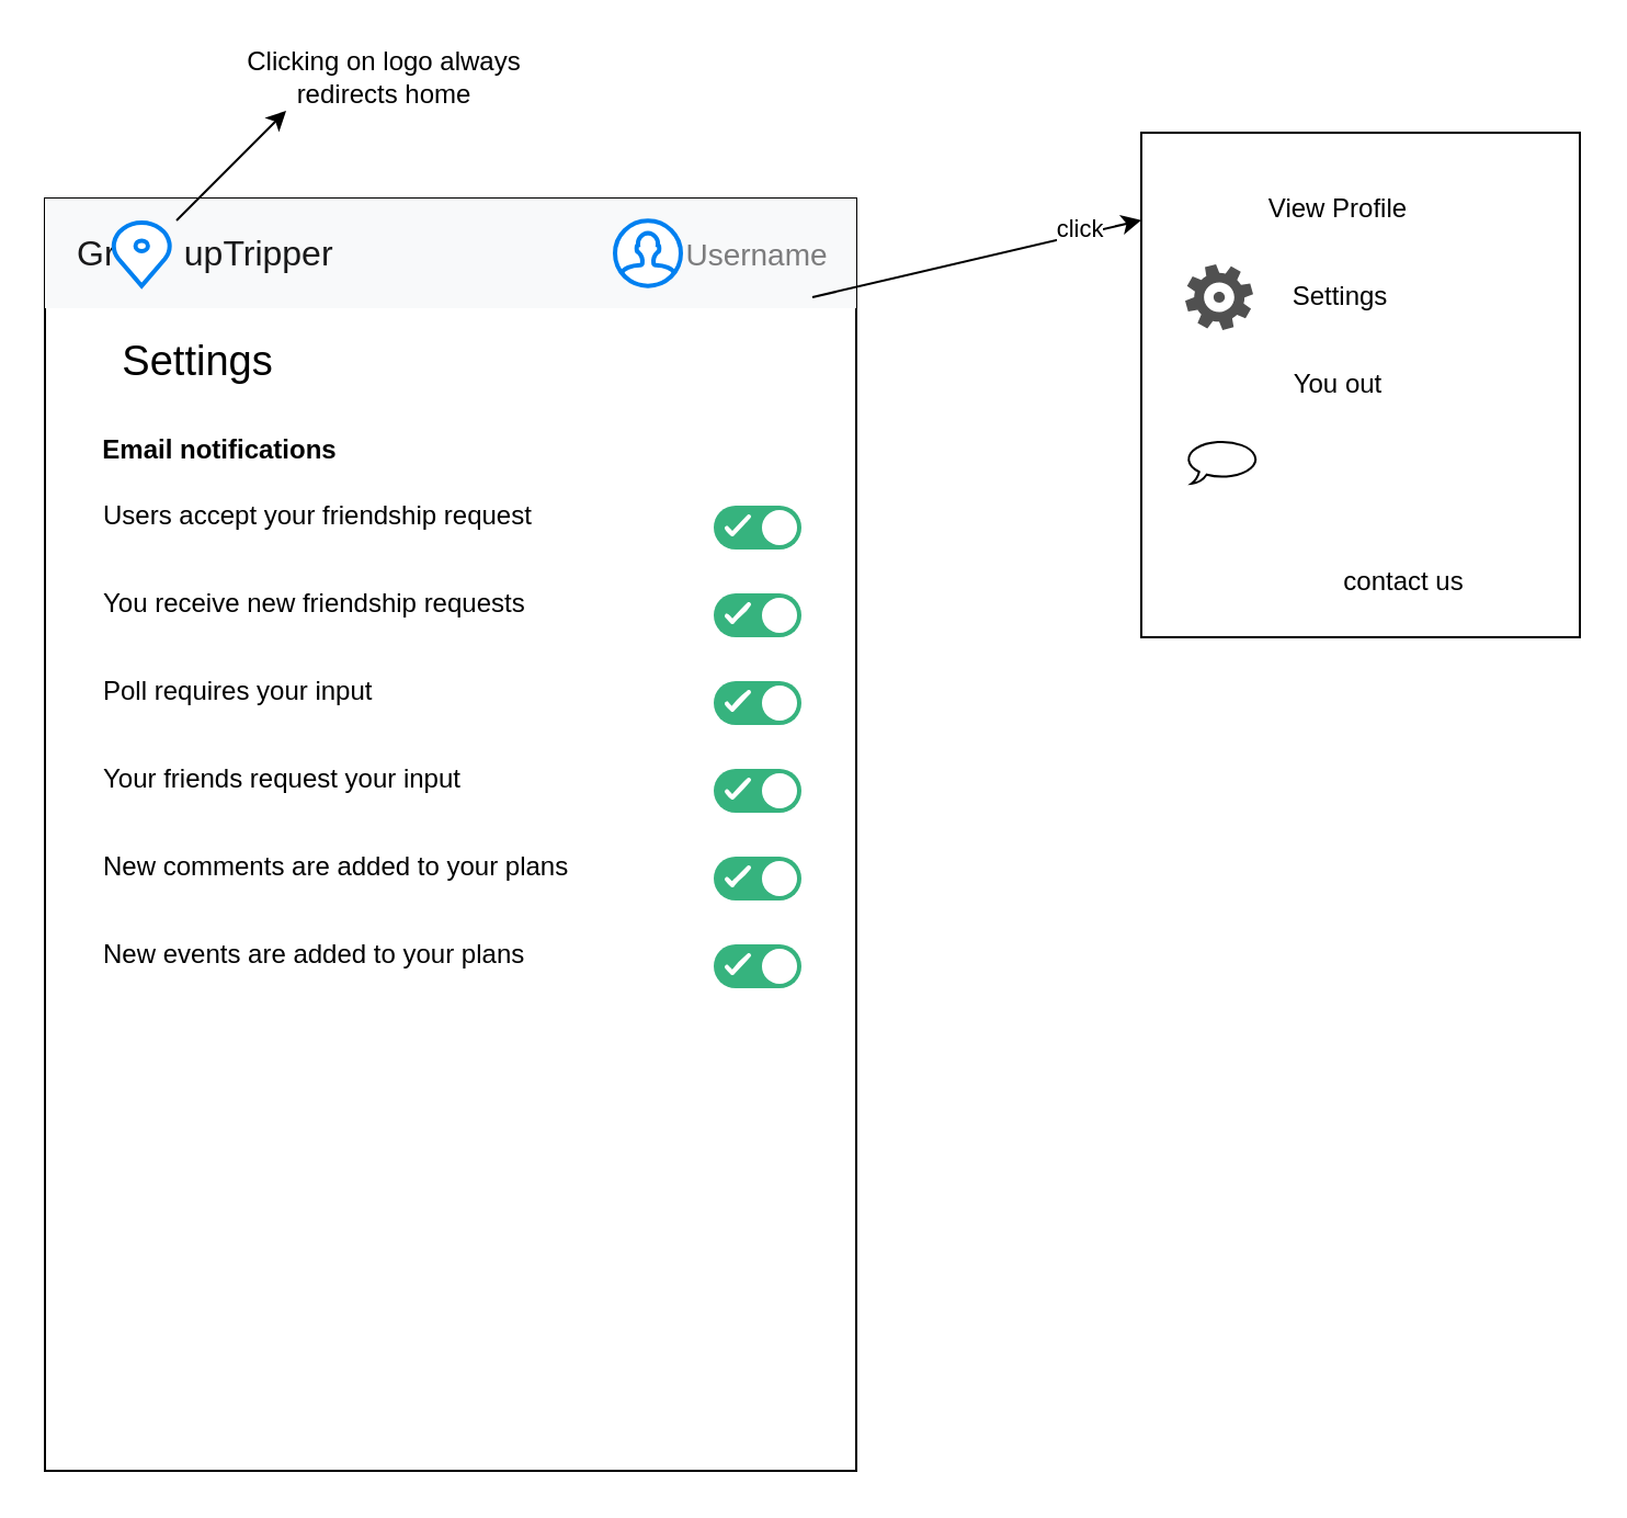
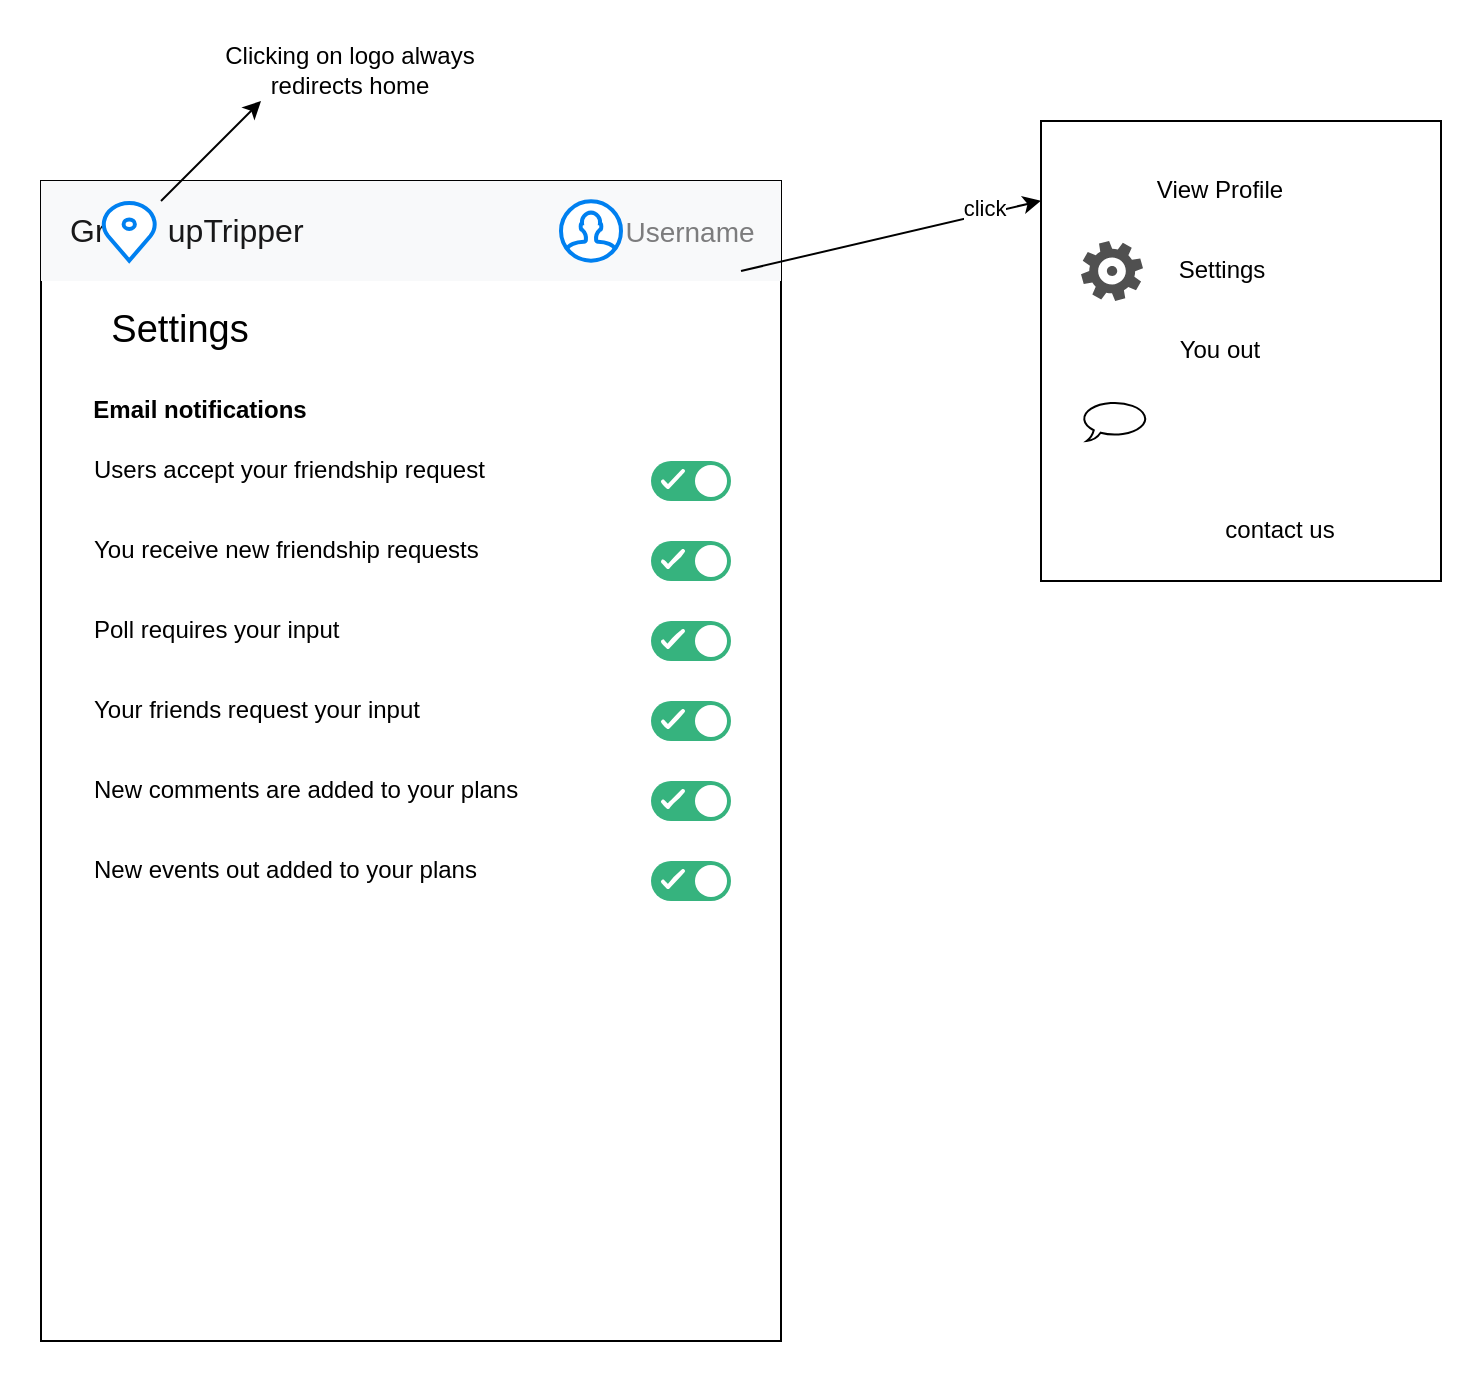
  <mxCell id="0" />
  <mxCell id="1" parent="0" />
  <mxCell id="2" value="" style="rounded=0;whiteSpace=wrap;html=1;" parent="1" vertex="1"><mxGeometry x="20" y="90" width="370" height="580" as="geometry" /></mxCell>
  <mxCell id="3" value="Gr&amp;nbsp; &amp;nbsp;o&amp;nbsp; upTripper" style="html=1;shadow=0;dashed=0;fillColor=#F8F9FA;strokeColor=none;fontSize=16;fontColor=#181819;align=left;spacing=15;" parent="1" vertex="1"><mxGeometry x="20" y="90" width="370" height="50" as="geometry" /></mxCell>
  <mxCell id="4" value="Username" style="fillColor=none;strokeColor=none;fontSize=14;fontColor=#7C7C7D;align=center;" parent="3" vertex="1"><mxGeometry width="50" height="40" relative="1" as="geometry"><mxPoint x="300" y="5" as="offset" /></mxGeometry></mxCell>
  <mxCell id="5" value="" style="html=1;verticalLabelPosition=bottom;align=center;labelBackgroundColor=#ffffff;verticalAlign=top;strokeWidth=2;strokeColor=#0080F0;shadow=0;dashed=0;shape=mxgraph.ios7.icons.location;" parent="3" vertex="1"><mxGeometry x="30" y="10.158" width="28.24" height="29.683" as="geometry" /></mxCell>
  <mxCell id="6" value="" style="html=1;verticalLabelPosition=bottom;align=center;labelBackgroundColor=#ffffff;verticalAlign=top;strokeWidth=2;strokeColor=#0080F0;shadow=0;dashed=0;shape=mxgraph.ios7.icons.user;" parent="3" vertex="1"><mxGeometry x="260" y="10.153" width="30" height="29.683" as="geometry" /></mxCell>
  <mxCell id="7" value="" style="endArrow=classic;html=1;rounded=0;entryX=0;entryY=0.043;entryDx=0;entryDy=0;entryPerimeter=0;exitX=1;exitY=1;exitDx=0;exitDy=0;" parent="1" source="4" edge="1"><mxGeometry width="50" height="50" relative="1" as="geometry"><mxPoint x="350" y="100" as="sourcePoint" /><mxPoint x="520" y="99.89" as="targetPoint" /></mxGeometry></mxCell>
  <mxCell id="8" value="click" style="edgeLabel;html=1;align=center;verticalAlign=middle;resizable=0;points=[];" parent="7" vertex="1" connectable="0"><mxGeometry x="0.621" y="3" relative="1" as="geometry"><mxPoint as="offset" /></mxGeometry></mxCell>
  <mxCell id="9" value="" style="endArrow=classic;html=1;rounded=0;" parent="1" edge="1"><mxGeometry width="50" height="50" relative="1" as="geometry"><mxPoint x="80" y="100" as="sourcePoint" /><mxPoint x="130" y="50" as="targetPoint" /></mxGeometry></mxCell>
  <mxCell id="10" value="Clicking on logo always redirects home" style="text;html=1;strokeColor=none;fillColor=none;align=center;verticalAlign=middle;whiteSpace=wrap;rounded=0;" parent="1" vertex="1"><mxGeometry x="100" y="20" width="150" height="30" as="geometry" /></mxCell>
  <mxCell id="11" value="&lt;font style=&quot;font-size: 19px;&quot;&gt;Settings&lt;/font&gt;" style="text;html=1;strokeColor=none;fillColor=none;align=center;verticalAlign=middle;whiteSpace=wrap;rounded=0;" parent="1" vertex="1"><mxGeometry x="20" y="150" width="140" height="30" as="geometry" /></mxCell>
  <mxCell id="12" value="" style="group" parent="1" vertex="1" connectable="0"><mxGeometry x="45" y="220" width="320" height="30" as="geometry" /></mxCell>
  <mxCell id="13" value="" style="fillColor=#36B37E;strokeColor=none;rounded=1;arcSize=50;sketch=0;hachureGap=4;pointerEvents=0;fontFamily=Architects Daughter;fontSource=https%3A%2F%2Ffonts.googleapis.com%2Fcss%3Ffamily%3DArchitects%2BDaughter;fontSize=20;" parent="12" vertex="1"><mxGeometry x="280" y="10" width="40" height="20" as="geometry" /></mxCell>
  <mxCell id="14" value="" style="shape=ellipse;strokeColor=none;fillColor=#ffffff;sketch=0;hachureGap=4;pointerEvents=0;fontFamily=Architects Daughter;fontSource=https%3A%2F%2Ffonts.googleapis.com%2Fcss%3Ffamily%3DArchitects%2BDaughter;fontSize=20;" parent="13" vertex="1"><mxGeometry x="1" y="0.5" width="16" height="16" relative="1" as="geometry"><mxPoint x="-18" y="-8" as="offset" /></mxGeometry></mxCell>
  <mxCell id="15" value="" style="html=1;shadow=0;dashed=0;shape=mxgraph.atlassian.check;strokeColor=#ffffff;strokeWidth=2;sketch=1;hachureGap=4;pointerEvents=0;fontFamily=Architects Daughter;fontSource=https%3A%2F%2Ffonts.googleapis.com%2Fcss%3Ffamily%3DArchitects%2BDaughter;fontSize=20;" parent="13" vertex="1"><mxGeometry y="0.5" width="10" height="8" relative="1" as="geometry"><mxPoint x="6" y="-5" as="offset" /></mxGeometry></mxCell>
  <mxCell id="16" value="Users accept your friendship request" style="text;html=1;strokeColor=none;fillColor=none;align=left;verticalAlign=middle;whiteSpace=wrap;rounded=0;" parent="12" vertex="1"><mxGeometry width="260" height="30" as="geometry" /></mxCell>
  <mxCell id="17" value="" style="group" parent="1" vertex="1" connectable="0"><mxGeometry x="45" y="260" width="320" height="30" as="geometry" /></mxCell>
  <mxCell id="18" value="" style="fillColor=#36B37E;strokeColor=none;rounded=1;arcSize=50;sketch=0;hachureGap=4;pointerEvents=0;fontFamily=Architects Daughter;fontSource=https%3A%2F%2Ffonts.googleapis.com%2Fcss%3Ffamily%3DArchitects%2BDaughter;fontSize=20;" parent="17" vertex="1"><mxGeometry x="280" y="10" width="40" height="20" as="geometry" /></mxCell>
  <mxCell id="19" value="" style="shape=ellipse;strokeColor=none;fillColor=#ffffff;sketch=0;hachureGap=4;pointerEvents=0;fontFamily=Architects Daughter;fontSource=https%3A%2F%2Ffonts.googleapis.com%2Fcss%3Ffamily%3DArchitects%2BDaughter;fontSize=20;" parent="18" vertex="1"><mxGeometry x="1" y="0.5" width="16" height="16" relative="1" as="geometry"><mxPoint x="-18" y="-8" as="offset" /></mxGeometry></mxCell>
  <mxCell id="20" value="" style="html=1;shadow=0;dashed=0;shape=mxgraph.atlassian.check;strokeColor=#ffffff;strokeWidth=2;sketch=1;hachureGap=4;pointerEvents=0;fontFamily=Architects Daughter;fontSource=https%3A%2F%2Ffonts.googleapis.com%2Fcss%3Ffamily%3DArchitects%2BDaughter;fontSize=20;" parent="18" vertex="1"><mxGeometry y="0.5" width="10" height="8" relative="1" as="geometry"><mxPoint x="6" y="-5" as="offset" /></mxGeometry></mxCell>
  <mxCell id="21" value="You receive new friendship requests" style="text;html=1;strokeColor=none;fillColor=none;align=left;verticalAlign=middle;whiteSpace=wrap;rounded=0;" parent="17" vertex="1"><mxGeometry width="260" height="30" as="geometry" /></mxCell>
  <mxCell id="22" value="Email notifications" style="text;html=1;strokeColor=none;fillColor=none;align=center;verticalAlign=middle;whiteSpace=wrap;rounded=0;fontStyle=1" parent="1" vertex="1"><mxGeometry x="40" y="190" width="120" height="30" as="geometry" /></mxCell>
  <mxCell id="23" value="" style="group" parent="1" vertex="1" connectable="0"><mxGeometry x="45" y="300" width="320" height="30" as="geometry" /></mxCell>
  <mxCell id="24" value="" style="fillColor=#36B37E;strokeColor=none;rounded=1;arcSize=50;sketch=0;hachureGap=4;pointerEvents=0;fontFamily=Architects Daughter;fontSource=https%3A%2F%2Ffonts.googleapis.com%2Fcss%3Ffamily%3DArchitects%2BDaughter;fontSize=20;" parent="23" vertex="1"><mxGeometry x="280" y="10" width="40" height="20" as="geometry" /></mxCell>
  <mxCell id="25" value="" style="shape=ellipse;strokeColor=none;fillColor=#ffffff;sketch=0;hachureGap=4;pointerEvents=0;fontFamily=Architects Daughter;fontSource=https%3A%2F%2Ffonts.googleapis.com%2Fcss%3Ffamily%3DArchitects%2BDaughter;fontSize=20;" parent="24" vertex="1"><mxGeometry x="1" y="0.5" width="16" height="16" relative="1" as="geometry"><mxPoint x="-18" y="-8" as="offset" /></mxGeometry></mxCell>
  <mxCell id="26" value="" style="html=1;shadow=0;dashed=0;shape=mxgraph.atlassian.check;strokeColor=#ffffff;strokeWidth=2;sketch=1;hachureGap=4;pointerEvents=0;fontFamily=Architects Daughter;fontSource=https%3A%2F%2Ffonts.googleapis.com%2Fcss%3Ffamily%3DArchitects%2BDaughter;fontSize=20;" parent="24" vertex="1"><mxGeometry y="0.5" width="10" height="8" relative="1" as="geometry"><mxPoint x="6" y="-5" as="offset" /></mxGeometry></mxCell>
  <mxCell id="27" value="Poll requires your input" style="text;html=1;strokeColor=none;fillColor=none;align=left;verticalAlign=middle;whiteSpace=wrap;rounded=0;" parent="23" vertex="1"><mxGeometry width="260" height="30" as="geometry" /></mxCell>
  <mxCell id="28" value="" style="group" parent="1" vertex="1" connectable="0"><mxGeometry x="45" y="340" width="320" height="30" as="geometry" /></mxCell>
  <mxCell id="29" value="" style="fillColor=#36B37E;strokeColor=none;rounded=1;arcSize=50;sketch=0;hachureGap=4;pointerEvents=0;fontFamily=Architects Daughter;fontSource=https%3A%2F%2Ffonts.googleapis.com%2Fcss%3Ffamily%3DArchitects%2BDaughter;fontSize=20;" parent="28" vertex="1"><mxGeometry x="280" y="10" width="40" height="20" as="geometry" /></mxCell>
  <mxCell id="30" value="" style="shape=ellipse;strokeColor=none;fillColor=#ffffff;sketch=0;hachureGap=4;pointerEvents=0;fontFamily=Architects Daughter;fontSource=https%3A%2F%2Ffonts.googleapis.com%2Fcss%3Ffamily%3DArchitects%2BDaughter;fontSize=20;" parent="29" vertex="1"><mxGeometry x="1" y="0.5" width="16" height="16" relative="1" as="geometry"><mxPoint x="-18" y="-8" as="offset" /></mxGeometry></mxCell>
  <mxCell id="31" value="" style="html=1;shadow=0;dashed=0;shape=mxgraph.atlassian.check;strokeColor=#ffffff;strokeWidth=2;sketch=1;hachureGap=4;pointerEvents=0;fontFamily=Architects Daughter;fontSource=https%3A%2F%2Ffonts.googleapis.com%2Fcss%3Ffamily%3DArchitects%2BDaughter;fontSize=20;" parent="29" vertex="1"><mxGeometry y="0.5" width="10" height="8" relative="1" as="geometry"><mxPoint x="6" y="-5" as="offset" /></mxGeometry></mxCell>
  <mxCell id="32" value="Your friends request your input" style="text;html=1;strokeColor=none;fillColor=none;align=left;verticalAlign=middle;whiteSpace=wrap;rounded=0;" parent="28" vertex="1"><mxGeometry width="260" height="30" as="geometry" /></mxCell>
  <mxCell id="33" value="" style="group" parent="1" vertex="1" connectable="0"><mxGeometry x="45" y="380" width="320" height="30" as="geometry" /></mxCell>
  <mxCell id="34" value="" style="fillColor=#36B37E;strokeColor=none;rounded=1;arcSize=50;sketch=0;hachureGap=4;pointerEvents=0;fontFamily=Architects Daughter;fontSource=https%3A%2F%2Ffonts.googleapis.com%2Fcss%3Ffamily%3DArchitects%2BDaughter;fontSize=20;" parent="33" vertex="1"><mxGeometry x="280" y="10" width="40" height="20" as="geometry" /></mxCell>
  <mxCell id="35" value="" style="shape=ellipse;strokeColor=none;fillColor=#ffffff;sketch=0;hachureGap=4;pointerEvents=0;fontFamily=Architects Daughter;fontSource=https%3A%2F%2Ffonts.googleapis.com%2Fcss%3Ffamily%3DArchitects%2BDaughter;fontSize=20;" parent="34" vertex="1"><mxGeometry x="1" y="0.5" width="16" height="16" relative="1" as="geometry"><mxPoint x="-18" y="-8" as="offset" /></mxGeometry></mxCell>
  <mxCell id="36" value="" style="html=1;shadow=0;dashed=0;shape=mxgraph.atlassian.check;strokeColor=#ffffff;strokeWidth=2;sketch=1;hachureGap=4;pointerEvents=0;fontFamily=Architects Daughter;fontSource=https%3A%2F%2Ffonts.googleapis.com%2Fcss%3Ffamily%3DArchitects%2BDaughter;fontSize=20;" parent="34" vertex="1"><mxGeometry y="0.5" width="10" height="8" relative="1" as="geometry"><mxPoint x="6" y="-5" as="offset" /></mxGeometry></mxCell>
  <mxCell id="37" value="New comments are added to your plans" style="text;html=1;strokeColor=none;fillColor=none;align=left;verticalAlign=middle;whiteSpace=wrap;rounded=0;" parent="33" vertex="1"><mxGeometry width="260" height="30" as="geometry" /></mxCell>
  <mxCell id="38" value="" style="group" parent="1" vertex="1" connectable="0"><mxGeometry x="45" y="420" width="320" height="30" as="geometry" /></mxCell>
  <mxCell id="39" value="" style="fillColor=#36B37E;strokeColor=none;rounded=1;arcSize=50;sketch=0;hachureGap=4;pointerEvents=0;fontFamily=Architects Daughter;fontSource=https%3A%2F%2Ffonts.googleapis.com%2Fcss%3Ffamily%3DArchitects%2BDaughter;fontSize=20;" parent="38" vertex="1"><mxGeometry x="280" y="10" width="40" height="20" as="geometry" /></mxCell>
  <mxCell id="40" value="" style="shape=ellipse;strokeColor=none;fillColor=#ffffff;sketch=0;hachureGap=4;pointerEvents=0;fontFamily=Architects Daughter;fontSource=https%3A%2F%2Ffonts.googleapis.com%2Fcss%3Ffamily%3DArchitects%2BDaughter;fontSize=20;" parent="39" vertex="1"><mxGeometry x="1" y="0.5" width="16" height="16" relative="1" as="geometry"><mxPoint x="-18" y="-8" as="offset" /></mxGeometry></mxCell>
  <mxCell id="41" value="" style="html=1;shadow=0;dashed=0;shape=mxgraph.atlassian.check;strokeColor=#ffffff;strokeWidth=2;sketch=1;hachureGap=4;pointerEvents=0;fontFamily=Architects Daughter;fontSource=https%3A%2F%2Ffonts.googleapis.com%2Fcss%3Ffamily%3DArchitects%2BDaughter;fontSize=20;" parent="39" vertex="1"><mxGeometry y="0.5" width="10" height="8" relative="1" as="geometry"><mxPoint x="6" y="-5" as="offset" /></mxGeometry></mxCell>
- <mxCell id="42" value="New events are added to your plans" style="text;html=1;strokeColor=none;fillColor=none;align=left;verticalAlign=middle;whiteSpace=wrap;rounded=0;" parent="38" vertex="1"><mxGeometry width="260" height="30" as="geometry" /></mxCell>
+ <mxCell id="42" value="New events out added to your plans" style="text;html=1;strokeColor=none;fillColor=none;align=left;verticalAlign=middle;whiteSpace=wrap;rounded=0;" parent="38" vertex="1"><mxGeometry width="260" height="30" as="geometry" /></mxCell>
  <mxCell id="43" value="" style="group" vertex="1" connectable="0" parent="1"><mxGeometry x="520" y="60" width="200" height="230" as="geometry" /></mxCell>
  <mxCell id="44" value="" style="rounded=0;whiteSpace=wrap;html=1;" vertex="1" parent="43"><mxGeometry width="200" height="230" as="geometry" /></mxCell>
  <mxCell id="45" value="" style="shape=image;html=1;verticalAlign=top;verticalLabelPosition=bottom;labelBackgroundColor=#ffffff;imageAspect=0;aspect=fixed;image=https://cdn2.iconfinder.com/data/icons/user-interface-169/32/about-128.png" vertex="1" parent="43"><mxGeometry x="19" y="20" width="30" height="30" as="geometry" /></mxCell>
  <mxCell id="46" value="View Profile" style="text;html=1;strokeColor=none;fillColor=none;align=center;verticalAlign=middle;whiteSpace=wrap;rounded=0;" vertex="1" parent="43"><mxGeometry x="50" y="20" width="80" height="30" as="geometry" /></mxCell>
  <mxCell id="47" value="" style="group" vertex="1" connectable="0" parent="43"><mxGeometry x="20" y="60" width="101" height="30" as="geometry" /></mxCell>
  <mxCell id="48" value="" style="sketch=0;pointerEvents=1;shadow=0;dashed=0;html=1;strokeColor=none;fillColor=#505050;labelPosition=center;verticalLabelPosition=bottom;verticalAlign=top;outlineConnect=0;align=center;shape=mxgraph.office.concepts.settings_office_365;" vertex="1" parent="47"><mxGeometry width="31" height="30" as="geometry" /></mxCell>
  <mxCell id="49" value="Settings" style="text;html=1;strokeColor=none;fillColor=none;align=center;verticalAlign=middle;whiteSpace=wrap;rounded=0;" vertex="1" parent="47"><mxGeometry x="41" width="60" height="30" as="geometry" /></mxCell>
  <mxCell id="50" value="" style="group" vertex="1" connectable="0" parent="43"><mxGeometry x="20" y="100" width="100" height="30" as="geometry" /></mxCell>
  <mxCell id="51" value="" style="shape=image;html=1;verticalAlign=top;verticalLabelPosition=bottom;labelBackgroundColor=#ffffff;imageAspect=0;aspect=fixed;image=https://cdn0.iconfinder.com/data/icons/google-material-design-3-0/48/ic_exit_to_app_48px-128.png" vertex="1" parent="50"><mxGeometry width="30" height="30" as="geometry" /></mxCell>
  <mxCell id="52" value="You out" style="text;html=1;strokeColor=none;fillColor=none;align=center;verticalAlign=middle;whiteSpace=wrap;rounded=0;" vertex="1" parent="50"><mxGeometry x="40" width="60" height="30" as="geometry" /></mxCell>
  <mxCell id="53" value="contact us" style="text;html=1;strokeColor=none;fillColor=none;align=center;verticalAlign=middle;whiteSpace=wrap;rounded=0;" vertex="1" parent="43"><mxGeometry x="80" y="190" width="80" height="30" as="geometry" /></mxCell>
  <mxCell id="54" value="" style="whiteSpace=wrap;html=1;shape=mxgraph.basic.oval_callout" vertex="1" parent="43"><mxGeometry x="20" y="140" width="34" height="20" as="geometry" /></mxCell>
